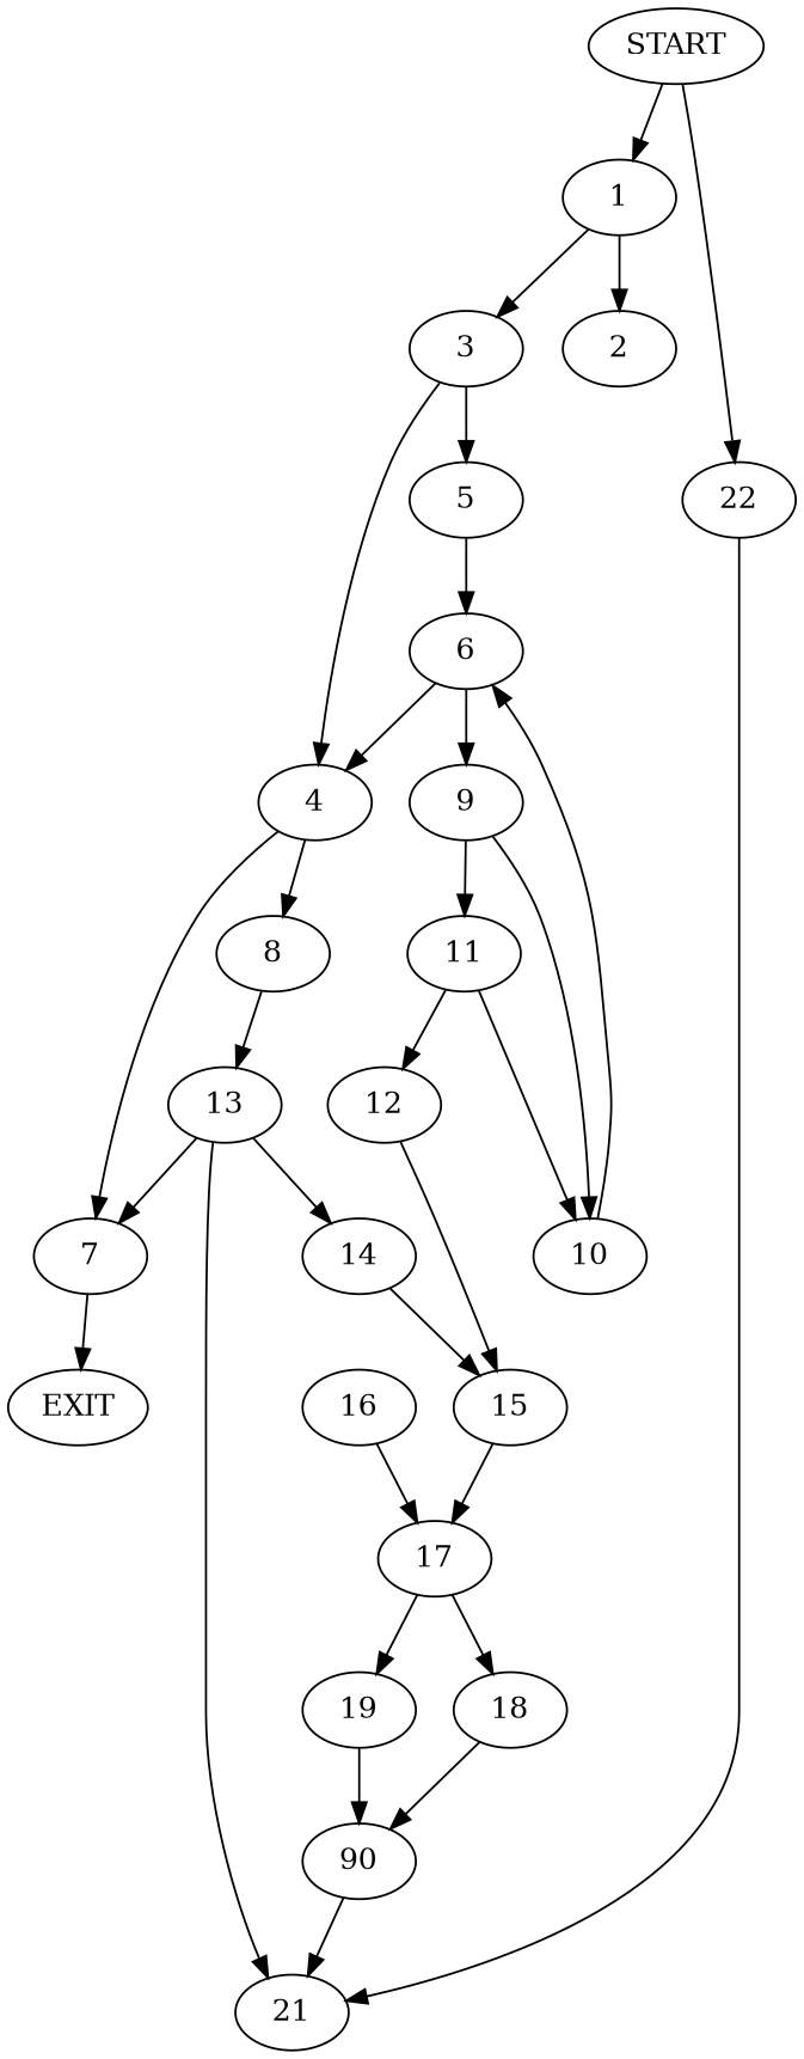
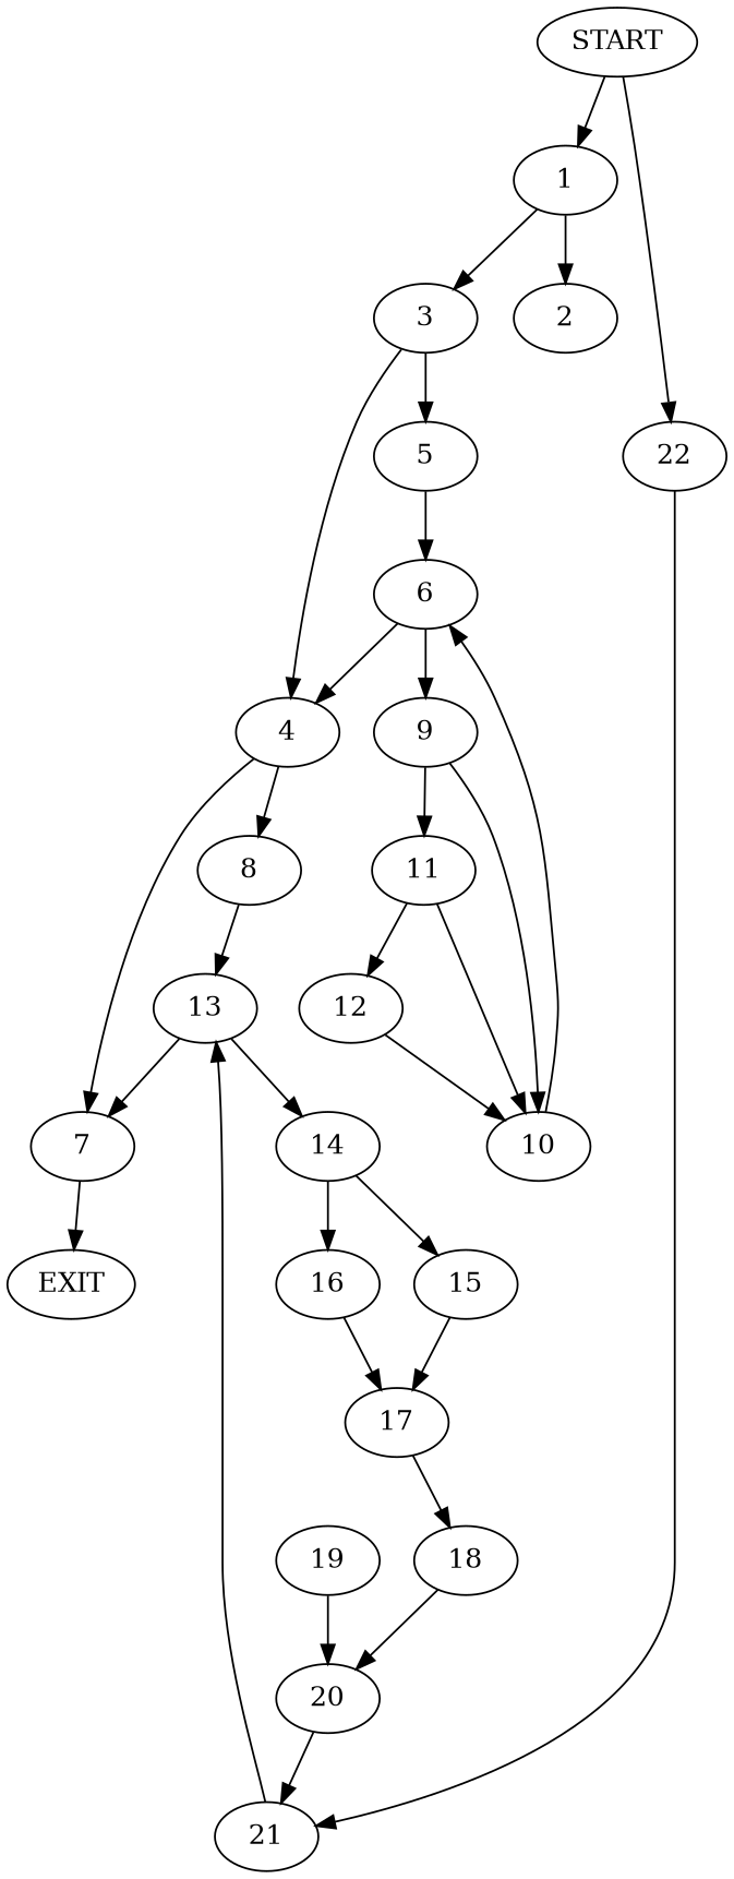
  digraph {
    n1 [label=START]
    1
    22
    2
    3
    21
    n7 [label=EXIT]
    4
    5
    7
    8
    6
    13
    9
    10
    11
    14
    12
    15
    16
    17
    18
    19
-   20 [label=90]
+   20
    n1 -> 1
    n1 -> 22
    1 -> 2
    1 -> 3
    22 -> 21
    3 -> 4
    3 -> 5
-   13 -> 21
+   21 -> 13
    4 -> 7
    4 -> 8
    5 -> 6
    7 -> n7
    8 -> 13
    6 -> 4
    6 -> 9
    13 -> 7
    13 -> 14
    9 -> 10
    9 -> 11
    10 -> 6
    11 -> 10
    11 -> 12
    14 -> 15
-   12 -> 15
+   14 -> 16
+   12 -> 10
    15 -> 17
    16 -> 17
    17 -> 18
-   17 -> 19
    18 -> 20
    19 -> 20
    20 -> 21
  }
